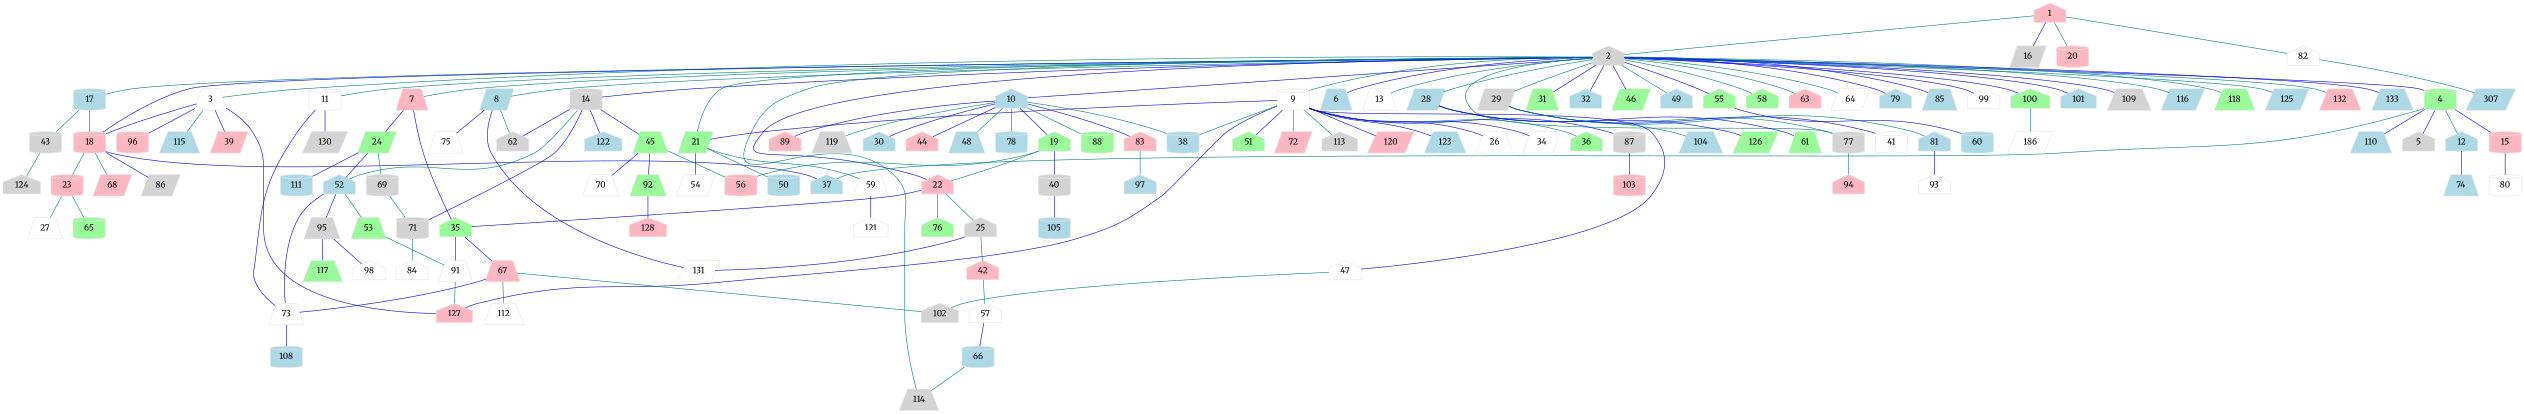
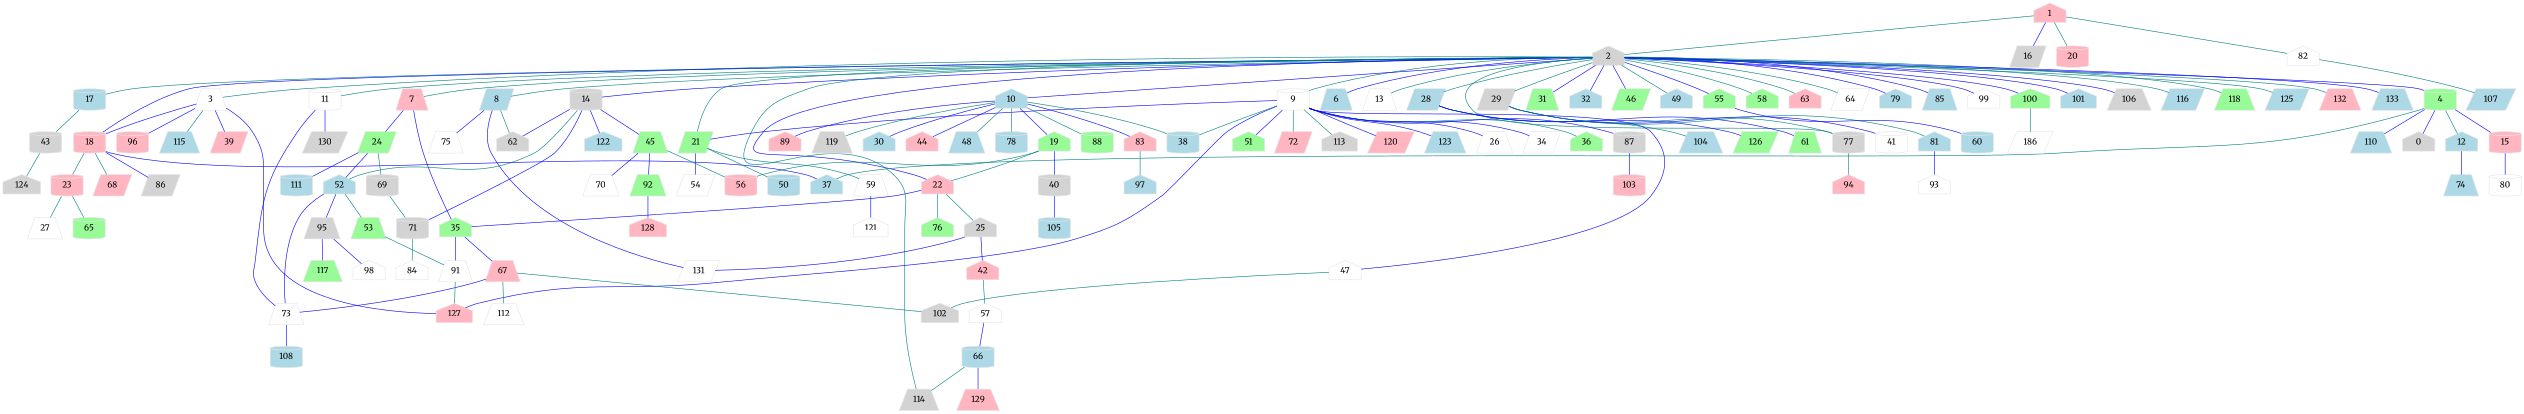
  graph {
    fontname=Merriweather
    node [color=gray90 fillcolor=lightblue fontname=Merriweather shape=house style=filled]
    edge [color=blue fontname=Merriweather]
    1 [fillcolor=lightpink]
    2 [fillcolor=lightgrey]
    16 [fillcolor=lightgrey shape=parallelogram]
    20 [fillcolor=lightpink shape=cylinder]
    82 [fillcolor=white]
    3 [fillcolor=white shape=trapezium]
    4 [fillcolor=palegreen shape=cylinder]
    6 [shape=trapezium]
    7 [fillcolor=lightpink shape=trapezium]
    8 [shape=parallelogram]
    9 [fillcolor=white shape=cylinder]
    10
    11 [fillcolor=white shape=cylinder]
    13 [fillcolor=white shape=trapezium]
    14 [fillcolor=lightgrey shape=cylinder]
    17 [shape=cylinder]
    18 [fillcolor=lightpink shape=cylinder]
    21 [fillcolor=palegreen shape=parallelogram]
    22 [fillcolor=lightpink]
    28 [shape=parallelogram]
    29 [fillcolor=lightgrey shape=parallelogram]
    31 [fillcolor=palegreen shape=trapezium]
    32
    46 [fillcolor=palegreen shape=parallelogram]
    49
    55 [fillcolor=palegreen]
    58 [fillcolor=palegreen]
    63 [fillcolor=lightpink]
    64 [fillcolor=white shape=parallelogram]
    77 [fillcolor=lightgrey shape=cylinder]
    79
    85 [shape=trapezium]
    99 [fillcolor=white]
    100 [fillcolor=palegreen]
    101
-   109 [fillcolor=lightgrey shape=trapezium]
+   109 [fillcolor=lightgrey shape=trapezium label=106]
    114 [fillcolor=lightgrey shape=trapezium]
    116 [shape=parallelogram]
    118 [fillcolor=palegreen shape=trapezium]
    125 [shape=parallelogram]
    132 [fillcolor=lightpink shape=trapezium]
    133 [shape=trapezium]
-   107 [shape=parallelogram label=307]
+   107 [shape=parallelogram]
    39 [fillcolor=lightpink shape=parallelogram]
    96 [fillcolor=lightpink shape=cylinder]
    115 [shape=trapezium]
    127 [fillcolor=lightpink]
-   5 [fillcolor=lightgrey]
+   5 [fillcolor=lightgrey label=0]
    12
    15 [fillcolor=lightpink shape=cylinder]
    37
    110 [shape=trapezium]
    24 [fillcolor=palegreen shape=parallelogram]
    35 [fillcolor=palegreen]
    62 [fillcolor=lightgrey]
    75 [fillcolor=white shape=trapezium]
    131 [fillcolor=white shape=parallelogram]
    26 [fillcolor=white shape=trapezium]
    34 [fillcolor=white shape=parallelogram]
    36 [fillcolor=palegreen]
    38 [shape=cylinder]
    47 [fillcolor=white]
    51 [fillcolor=palegreen]
    72 [fillcolor=lightpink shape=parallelogram]
    87 [fillcolor=lightgrey shape=cylinder]
    113 [fillcolor=lightgrey]
    120 [fillcolor=lightpink shape=parallelogram]
    123 [shape=trapezium]
    19 [fillcolor=palegreen]
    30
    44 [fillcolor=lightpink]
    48 [shape=trapezium]
    78 [shape=cylinder]
    83 [fillcolor=lightpink]
    88 [fillcolor=palegreen shape=cylinder]
    89 [fillcolor=lightpink]
    119 [fillcolor=lightgrey shape=trapezium]
    73 [fillcolor=white shape=trapezium]
    130 [fillcolor=lightgrey shape=parallelogram]
    45 [fillcolor=palegreen shape=trapezium]
    52
    71 [fillcolor=lightgrey shape=cylinder]
    122
    43 [fillcolor=lightgrey shape=cylinder]
    23 [fillcolor=lightpink shape=cylinder]
    68 [fillcolor=lightpink shape=parallelogram]
    86 [fillcolor=lightgrey shape=parallelogram]
    50 [shape=cylinder]
    54 [fillcolor=white shape=parallelogram]
    59 [fillcolor=white shape=trapezium]
    25 [fillcolor=lightgrey]
    76 [fillcolor=palegreen]
    61 [fillcolor=palegreen shape=trapezium]
    104 [shape=trapezium]
    126 [fillcolor=palegreen shape=parallelogram]
    41 [fillcolor=white shape=cylinder]
    81
    60 [shape=cylinder]
    94 [fillcolor=lightpink]
    n100 [fillcolor=white label=186 shape=parallelogram]
    74 [shape=trapezium]
    80 [fillcolor=white shape=cylinder]
    108 [shape=cylinder]
    69 [fillcolor=lightgrey shape=cylinder]
    111 [shape=cylinder]
    67 [fillcolor=lightpink shape=trapezium]
    91 [fillcolor=white shape=trapezium]
    102 [fillcolor=lightgrey]
    103 [fillcolor=lightpink shape=cylinder]
    40 [fillcolor=lightgrey shape=cylinder]
    56 [fillcolor=lightpink shape=cylinder]
    97
    70 [fillcolor=white shape=trapezium]
    92 [fillcolor=palegreen shape=trapezium]
    53 [fillcolor=palegreen shape=trapezium]
    95 [fillcolor=lightgrey shape=trapezium]
    84 [fillcolor=white]
    124 [fillcolor=lightgrey]
    27 [fillcolor=white shape=trapezium]
    65 [fillcolor=palegreen shape=cylinder]
    105 [shape=cylinder]
    121 [fillcolor=white]
    42 [fillcolor=lightpink]
    57 [fillcolor=white]
    93 [fillcolor=white]
    112 [fillcolor=white shape=trapezium]
    66 [shape=cylinder]
    128 [fillcolor=lightpink]
    98 [fillcolor=white]
    117 [fillcolor=palegreen shape=trapezium]
+   129 [fillcolor=lightpink shape=trapezium]
    1 -- 2 [color=teal]
    1 -- 16
    1 -- 20 [color=teal]
    1 -- 82 [color=teal]
    2 -- 3 [color=teal]
    2 -- 4
    2 -- 6
    2 -- 7 [color=teal]
    2 -- 8 [color=teal]
    2 -- 9 [color=teal]
    2 -- 10
    2 -- 11 [color=teal]
    2 -- 13 [color=teal]
    2 -- 14
    2 -- 17 [color=teal]
    2 -- 18
    2 -- 21 [color=teal]
    2 -- 22
    2 -- 28 [color=teal]
    2 -- 29 [color=teal]
    2 -- 31
    2 -- 32
    2 -- 46
    2 -- 49 [color=teal]
    2 -- 55
    2 -- 58 [color=teal]
    2 -- 63 [color=teal]
    2 -- 64 [color=teal]
    2 -- 77 [color=teal]
    2 -- 79
    2 -- 85
    2 -- 99
    2 -- 100
    2 -- 101
    2 -- 109
    2 -- 114 [color=teal]
    2 -- 116 [color=teal]
    2 -- 118 [color=teal]
    2 -- 125 [color=teal]
    2 -- 132 [color=teal]
    2 -- 133
    82 -- 107 [color=teal]
    3 -- 18
    3 -- 39
    3 -- 96
    3 -- 115 [color=teal]
    3 -- 127
    4 -- 5
    4 -- 12 [color=teal]
    4 -- 15
    4 -- 37 [color=teal]
    4 -- 110
    7 -- 24
    7 -- 35
    8 -- 62 [color=teal]
    8 -- 75
    8 -- 131
    9 -- 21
    9 -- 127
    9 -- 26
    9 -- 34
    9 -- 36 [color=teal]
    9 -- 38 [color=teal]
    9 -- 47
    9 -- 51
    9 -- 72 [color=teal]
    9 -- 87
    9 -- 113 [color=teal]
    9 -- 120
    9 -- 123
    10 -- 38 [color=teal]
    10 -- 19
    10 -- 30
    10 -- 44
    10 -- 48 [color=teal]
    10 -- 78 [color=teal]
    10 -- 83
    10 -- 88 [color=teal]
    10 -- 89
    10 -- 119 [color=teal]
    11 -- 73
    11 -- 130
    14 -- 62
    14 -- 45
    14 -- 52 [color=teal]
    14 -- 71
    14 -- 122
-   17 -- 18 [color=teal]
    17 -- 43 [color=teal]
    18 -- 37
    18 -- 23 [color=teal]
    18 -- 68 [color=teal]
    18 -- 86
    21 -- 50 [color=teal]
    21 -- 54
    21 -- 59 [color=teal]
    22 -- 35
    22 -- 25 [color=teal]
    22 -- 76 [color=teal]
    28 -- 61
    28 -- 104 [color=teal]
    28 -- 126
    29 -- 77 [color=teal]
    29 -- 41
    29 -- 81 [color=teal]
    55 -- 60
    77 -- 94 [color=teal]
    100 -- n100 [color=teal]
    12 -- 74
    15 -- 80
    24 -- 52
    24 -- 69 [color=teal]
    24 -- 111
    35 -- 67
    35 -- 91
    47 -- 102 [color=teal]
    87 -- 103
    19 -- 22 [color=teal]
    19 -- 40
    19 -- 56 [color=teal]
    83 -- 97 [color=teal]
    73 -- 108
    45 -- 56 [color=teal]
    45 -- 70
    45 -- 92
    52 -- 73
    52 -- 53 [color=teal]
    52 -- 95
    71 -- 84 [color=teal]
    43 -- 124 [color=teal]
    23 -- 27 [color=teal]
    23 -- 65 [color=teal]
    59 -- 121
    25 -- 131
-   25 -- 42 [color=teal]
+   25 -- 42
    81 -- 93
    69 -- 71 [color=teal]
    67 -- 73
    67 -- 102 [color=teal]
    67 -- 112 [color=teal]
    91 -- 127 [color=teal]
    40 -- 105
    92 -- 128
    53 -- 91 [color=teal]
    95 -- 98
    95 -- 117
    42 -- 57 [color=teal]
    57 -- 66
    66 -- 114 [color=teal]
+   66 -- 129
  }
